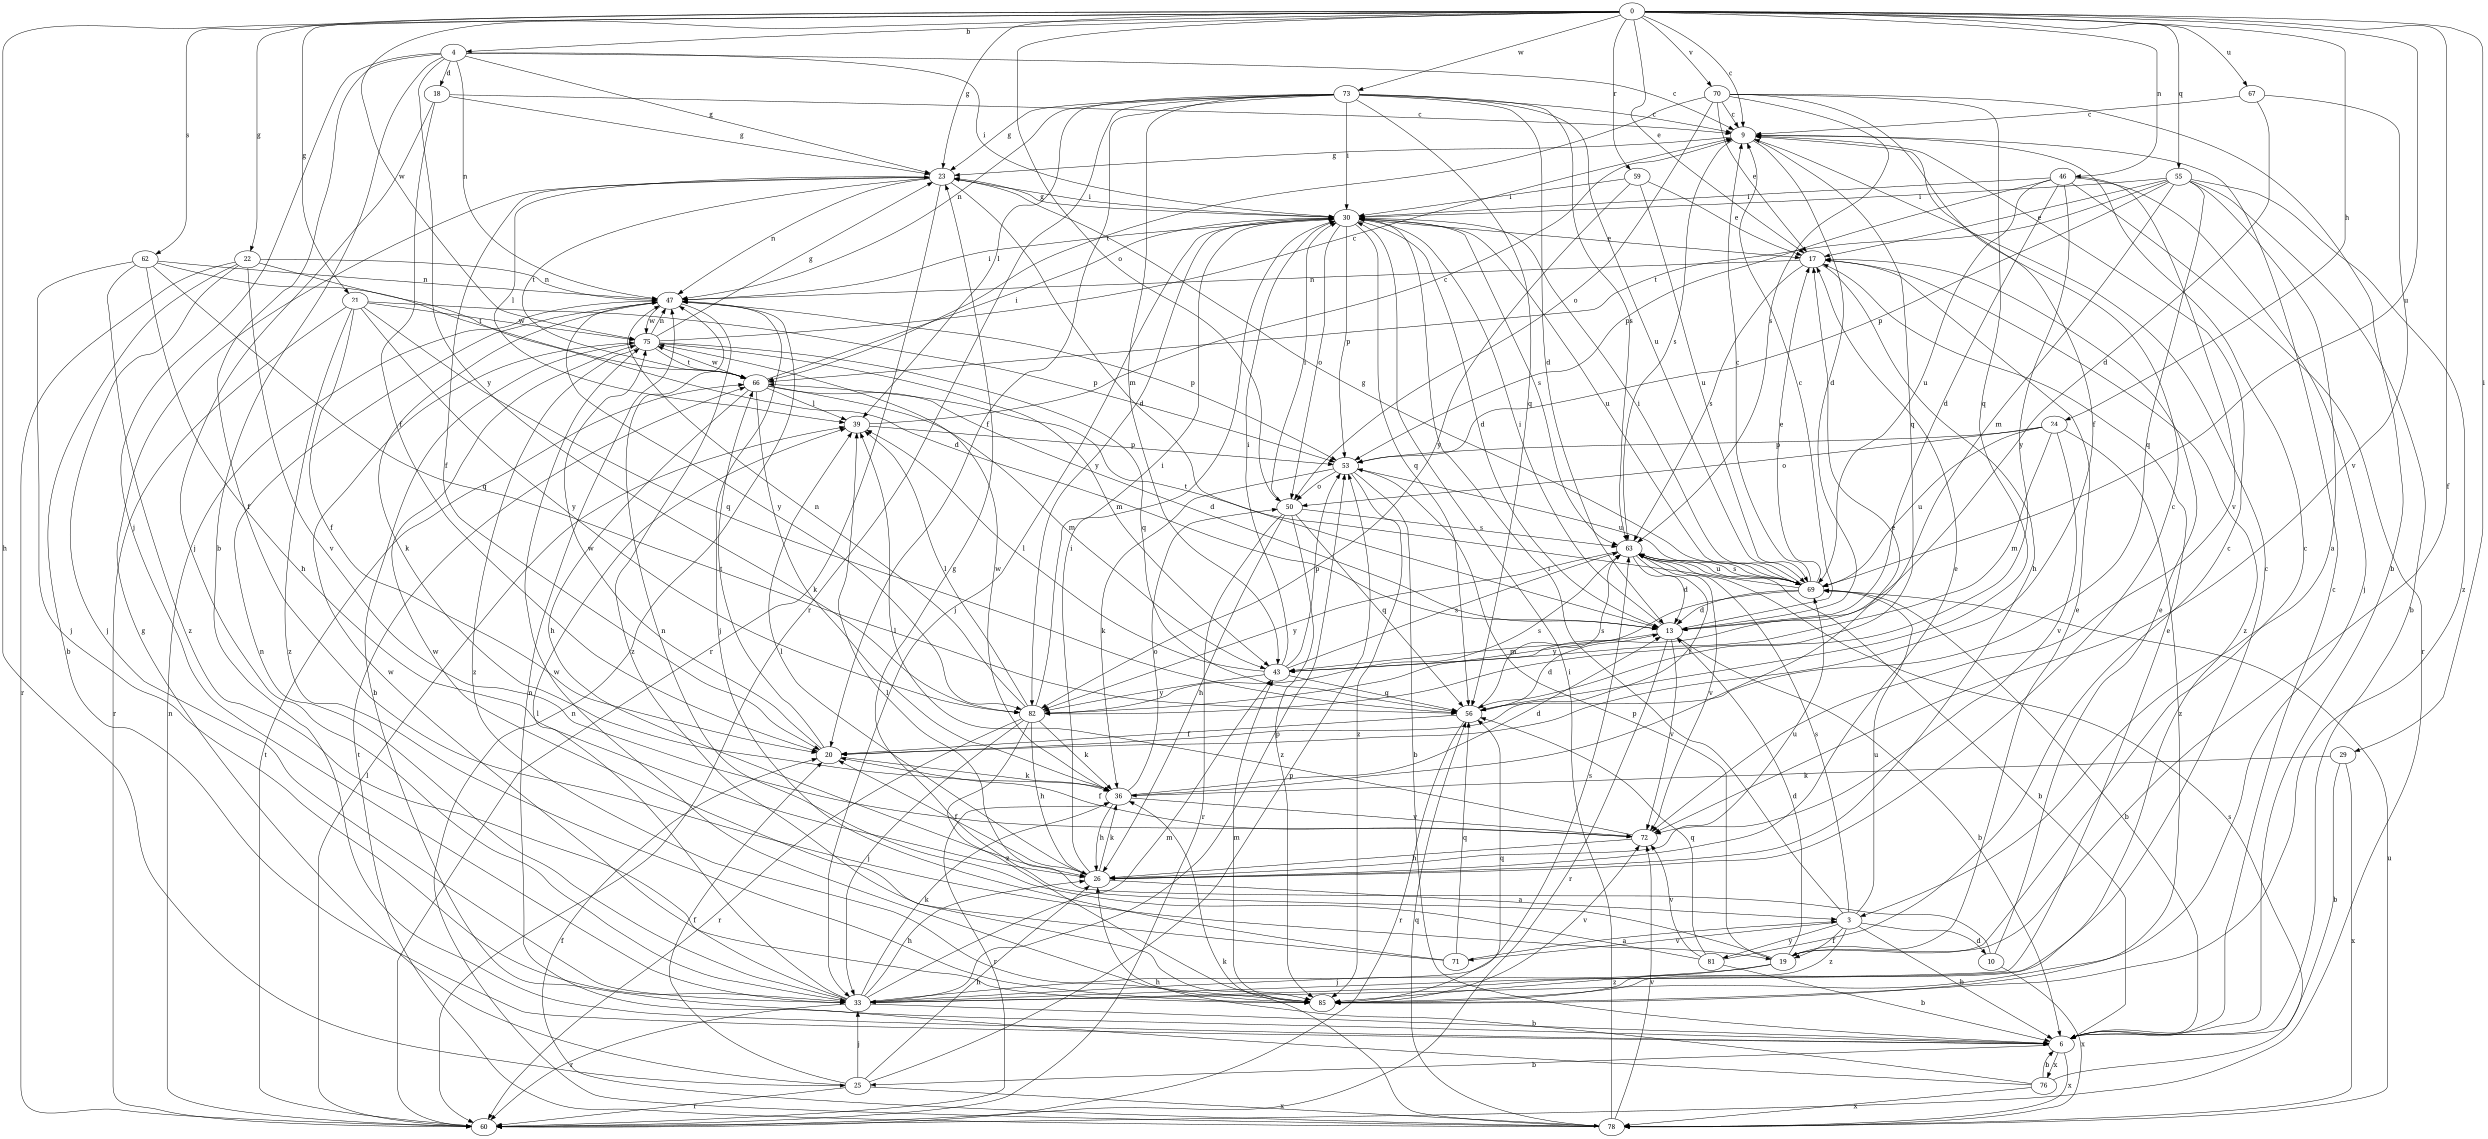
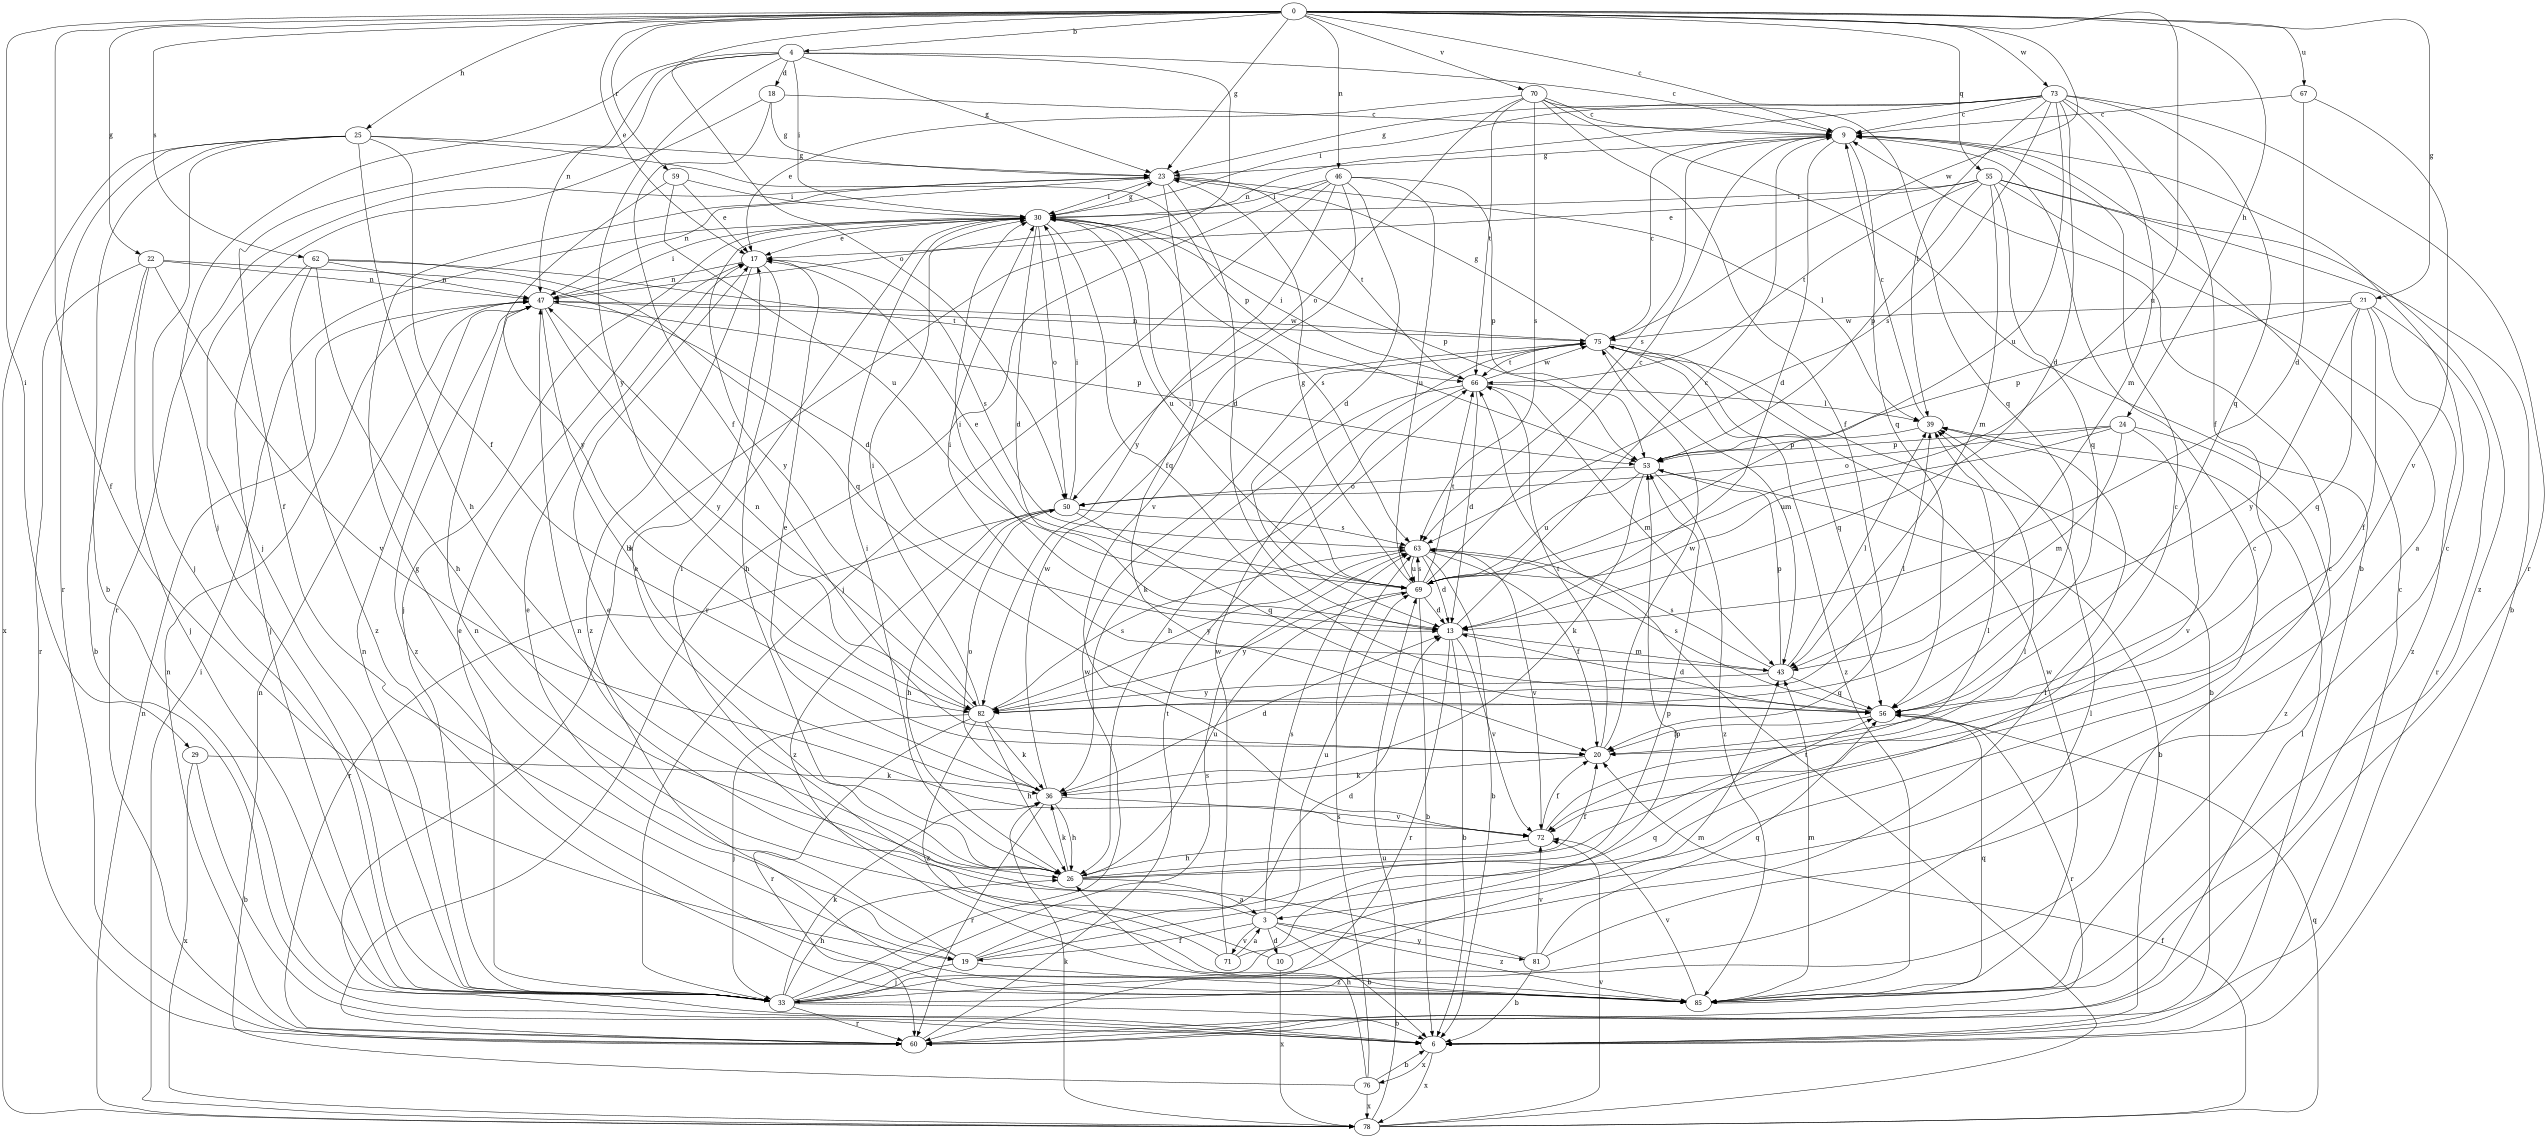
  strict digraph {
    fontname="Noto Serif"
    node [fontname="Noto Serif"]
    edge [fontname="Noto Serif"]
    0
    4
    9
    17
    19
    21
    22
    24
    25
    29
    46
    50
    55
    59
    62
    67
    69
    70
    73
    75
    23
    6
    30
    n24 [label=18]
    33
    47
    82
    63
    13
    56
    85
    26
    53
    20
    60
    72
    43
    78
    36
    3
    66
    39
    10
    71
    81
    76
    0 -> 4 [label=b]
    0 -> 9 [label=c]
    0 -> 17 [label=e]
    0 -> 19 [label=f]
    0 -> 21 [label=g]
    0 -> 22 [label=g]
    0 -> 24 [label=h]
    0 -> 25 [label=h]
    0 -> 29 [label=i]
    0 -> 46 [label=n]
    0 -> 50 [label=o]
    0 -> 55 [label=q]
    0 -> 59 [label=r]
    0 -> 62 [label=s]
    0 -> 67 [label=u]
    0 -> 69 [label=u]
    0 -> 70 [label=v]
    0 -> 73 [label=w]
    0 -> 75 [label=w]
    0 -> 23 [label=g]
    4 -> 9 [label=c]
    4 -> 19 [label=f]
    4 -> 23 [label=g]
    4 -> 6 [label=b]
    4 -> 30 [label=i]
    4 -> n24 [label=d]
    4 -> 33 [label=j]
    4 -> 47 [label=n]
    4 -> 82 [label=y]
    9 -> 23 [label=g]
    9 -> 63 [label=s]
    9 -> 13 [label=d]
    9 -> 56 [label=q]
    17 -> 47 [label=n]
    17 -> 63 [label=s]
    17 -> 85 [label=z]
    17 -> 26 [label=h]
    19 -> 9 [label=c]
    19 -> 17 [label=e]
    19 -> 23 [label=g]
    19 -> 33 [label=j]
    19 -> 13 [label=d]
    19 -> 85 [label=z]
    19 -> 53 [label=p]
    21 -> 75 [label=w]
    21 -> 82 [label=y]
    21 -> 56 [label=q]
    21 -> 85 [label=z]
    21 -> 53 [label=p]
    21 -> 20 [label=f]
    21 -> 60 [label=r]
    22 -> 6 [label=b]
    22 -> 33 [label=j]
    22 -> 47 [label=n]
    22 -> 13 [label=d]
    22 -> 60 [label=r]
    22 -> 72 [label=v]
    24 -> 50 [label=o]
    24 -> 69 [label=u]
    24 -> 85 [label=z]
    24 -> 53 [label=p]
    24 -> 72 [label=v]
    24 -> 43 [label=m]
    25 -> 23 [label=g]
-   6 -> 25 [label=b]
+   25 -> 6 [label=b]
    25 -> 33 [label=j]
    25 -> 26 [label=h]
    25 -> 53 [label=p]
    25 -> 20 [label=f]
    25 -> 60 [label=r]
    25 -> 78 [label=x]
    29 -> 6 [label=b]
    29 -> 78 [label=x]
    29 -> 36 [label=k]
    46 -> 69 [label=u]
    46 -> 30 [label=i]
    46 -> 33 [label=j]
    46 -> 82 [label=y]
    46 -> 13 [label=d]
    46 -> 53 [label=p]
    46 -> 60 [label=r]
    46 -> 72 [label=v]
    50 -> 30 [label=i]
    50 -> 63 [label=s]
    50 -> 56 [label=q]
    50 -> 85 [label=z]
    50 -> 26 [label=h]
    50 -> 60 [label=r]
    55 -> 17 [label=e]
    55 -> 6 [label=b]
    55 -> 30 [label=i]
    55 -> 56 [label=q]
    55 -> 85 [label=z]
    55 -> 53 [label=p]
    55 -> 43 [label=m]
    55 -> 3 [label=a]
    55 -> 66 [label=t]
    59 -> 17 [label=e]
    59 -> 69 [label=u]
    59 -> 30 [label=i]
    59 -> 82 [label=y]
    62 -> 33 [label=j]
    62 -> 47 [label=n]
    62 -> 56 [label=q]
    62 -> 85 [label=z]
    62 -> 26 [label=h]
    62 -> 66 [label=t]
    67 -> 9 [label=c]
    67 -> 13 [label=d]
    67 -> 72 [label=v]
    69 -> 9 [label=c]
    69 -> 17 [label=e]
    69 -> 23 [label=g]
    69 -> 6 [label=b]
    69 -> 30 [label=i]
    69 -> 82 [label=y]
    69 -> 63 [label=s]
    69 -> 13 [label=d]
    69 -> 66 [label=t]
    70 -> 9 [label=c]
    70 -> 17 [label=e]
    70 -> 50 [label=o]
    70 -> 6 [label=b]
    70 -> 63 [label=s]
    70 -> 56 [label=q]
    70 -> 20 [label=f]
    70 -> 66 [label=t]
    73 -> 9 [label=c]
    73 -> 69 [label=u]
    73 -> 23 [label=g]
    73 -> 30 [label=i]
    73 -> 47 [label=n]
    73 -> 63 [label=s]
    73 -> 13 [label=d]
    73 -> 56 [label=q]
    73 -> 20 [label=f]
    73 -> 60 [label=r]
    73 -> 43 [label=m]
    73 -> 39 [label=l]
    75 -> 9 [label=c]
    75 -> 23 [label=g]
    75 -> 6 [label=b]
    75 -> 47 [label=n]
    75 -> 56 [label=q]
    75 -> 85 [label=z]
    75 -> 43 [label=m]
    75 -> 66 [label=t]
    23 -> 30 [label=i]
    23 -> 47 [label=n]
    23 -> 13 [label=d]
    23 -> 20 [label=f]
    23 -> 60 [label=r]
    23 -> 66 [label=t]
    23 -> 39 [label=l]
    6 -> 9 [label=c]
    6 -> 78 [label=x]
    6 -> 76 [label=x]
    30 -> 17 [label=e]
    30 -> 50 [label=o]
    30 -> 69 [label=u]
    30 -> 23 [label=g]
    30 -> 33 [label=j]
    30 -> 82 [label=y]
    30 -> 63 [label=s]
    30 -> 13 [label=d]
    30 -> 56 [label=q]
    30 -> 53 [label=p]
    n24 -> 9 [label=c]
    n24 -> 23 [label=g]
    n24 -> 33 [label=j]
    n24 -> 20 [label=f]
    33 -> 9 [label=c]
    33 -> 17 [label=e]
    33 -> 75 [label=w]
    33 -> 6 [label=b]
    33 -> 47 [label=n]
    33 -> 63 [label=s]
    33 -> 26 [label=h]
    33 -> 53 [label=p]
    33 -> 60 [label=r]
    33 -> 43 [label=m]
    33 -> 36 [label=k]
    33 -> 39 [label=l]
    47 -> 75 [label=w]
    47 -> 30 [label=i]
    47 -> 82 [label=y]
    47 -> 85 [label=z]
    47 -> 53 [label=p]
    47 -> 36 [label=k]
    82 -> 30 [label=i]
    82 -> 33 [label=j]
    82 -> 47 [label=n]
    82 -> 63 [label=s]
    82 -> 85 [label=z]
    82 -> 26 [label=h]
    82 -> 60 [label=r]
    82 -> 36 [label=k]
    82 -> 39 [label=l]
    63 -> 69 [label=u]
    63 -> 6 [label=b]
    63 -> 82 [label=y]
    63 -> 13 [label=d]
    63 -> 20 [label=f]
    63 -> 72 [label=v]
    13 -> 9 [label=c]
    13 -> 6 [label=b]
    13 -> 30 [label=i]
    13 -> 60 [label=r]
    13 -> 72 [label=v]
    13 -> 43 [label=m]
    56 -> 63 [label=s]
    56 -> 13 [label=d]
    56 -> 20 [label=f]
    56 -> 60 [label=r]
    85 -> 75 [label=w]
    85 -> 56 [label=q]
    85 -> 72 [label=v]
    85 -> 43 [label=m]
    26 -> 9 [label=c]
    26 -> 17 [label=e]
    26 -> 69 [label=u]
    26 -> 30 [label=i]
    26 -> 20 [label=f]
    26 -> 36 [label=k]
    26 -> 3 [label=a]
    26 -> 39 [label=l]
    53 -> 50 [label=o]
    53 -> 69 [label=u]
    53 -> 6 [label=b]
    53 -> 85 [label=z]
    53 -> 36 [label=k]
    20 -> 75 [label=w]
    20 -> 36 [label=k]
    20 -> 66 [label=t]
    60 -> 47 [label=n]
    60 -> 66 [label=t]
    60 -> 39 [label=l]
    72 -> 26 [label=h]
    72 -> 20 [label=f]
    72 -> 39 [label=l]
    43 -> 30 [label=i]
    43 -> 82 [label=y]
    43 -> 63 [label=s]
    43 -> 56 [label=q]
    43 -> 53 [label=p]
    43 -> 39 [label=l]
    78 -> 69 [label=u]
    78 -> 30 [label=i]
    78 -> 47 [label=n]
    78 -> 56 [label=q]
    78 -> 20 [label=f]
    78 -> 72 [label=v]
    78 -> 36 [label=k]
    78 -> 66 [label=t]
    36 -> 17 [label=e]
    36 -> 50 [label=o]
    36 -> 75 [label=w]
    36 -> 13 [label=d]
    36 -> 26 [label=h]
    36 -> 60 [label=r]
    36 -> 72 [label=v]
    3 -> 19 [label=f]
    3 -> 69 [label=u]
    3 -> 6 [label=b]
    3 -> 30 [label=i]
    3 -> 63 [label=s]
    3 -> 85 [label=z]
    3 -> 10 [label=d]
    3 -> 71 [label=v]
    3 -> 81 [label=y]
    66 -> 75 [label=w]
    66 -> 30 [label=i]
    66 -> 13 [label=d]
    66 -> 26 [label=h]
    66 -> 43 [label=m]
    66 -> 36 [label=k]
    66 -> 39 [label=l]
    39 -> 9 [label=c]
    39 -> 53 [label=p]
    10 -> 17 [label=e]
    10 -> 78 [label=x]
    10 -> 39 [label=l]
    71 -> 75 [label=w]
-   71 -> 47 [label=j]
+   71 -> 47 [label=n]
    71 -> 56 [label=q]
    71 -> 3 [label=a]
    81 -> 9 [label=c]
    81 -> 6 [label=b]
    81 -> 47 [label=n]
    81 -> 56 [label=q]
    81 -> 72 [label=v]
    76 -> 6 [label=b]
    76 -> 47 [label=n]
    76 -> 63 [label=s]
    76 -> 26 [label=h]
    76 -> 78 [label=x]
  }
